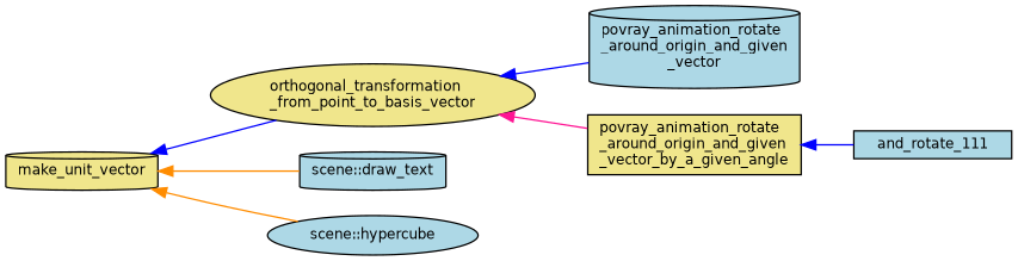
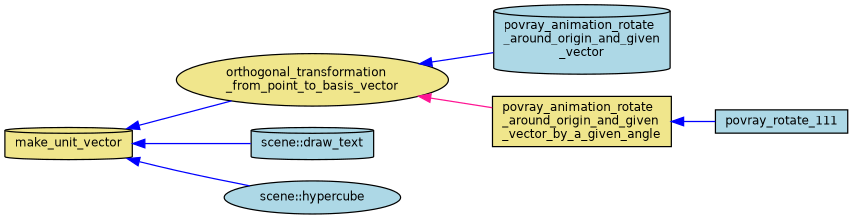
  digraph {
    rankdir=LR
    node [color=black fillcolor=lightblue fontname=Helvetica fontsize=10 shape=cylinder style=filled]
    edge [color=blue dir=back fontname=Helvetica fontsize=10 labelfontname=Helvetica labelfontsize=10 style=solid]
    n1 [fillcolor=khaki fontcolor=black height=0.2 label=make_unit_vector width=0.4]
    n2 [fillcolor=khaki height=0.2 label="orthogonal_transformation\l_from_point_to_basis_vector" shape=ellipse width=0.4]
    n3 [height=0.2 label="scene::draw_text" width=0.4]
    n4 [height=0.2 label="scene::hypercube" shape=ellipse width=0.4]
    n5 [height=0.2 label="povray_animation_rotate\l_around_origin_and_given\l_vector" width=0.4]
    n6 [fillcolor=khaki height=0.2 label="povray_animation_rotate\l_around_origin_and_given\l_vector_by_a_given_angle" shape=box width=0.4]
-   n7 [height=0.2 label=and_rotate_111 shape=box width=0.4]
+   n7 [height=0.2 label=povray_rotate_111 shape=box width=0.4]
    n1 -> n2
-   n1 -> n3 [color=darkorange]
-   n1 -> n4 [color=darkorange]
+   n1 -> n3
+   n1 -> n4
    n2 -> n5
    n2 -> n6 [color=deeppink]
    n6 -> n7
  }
